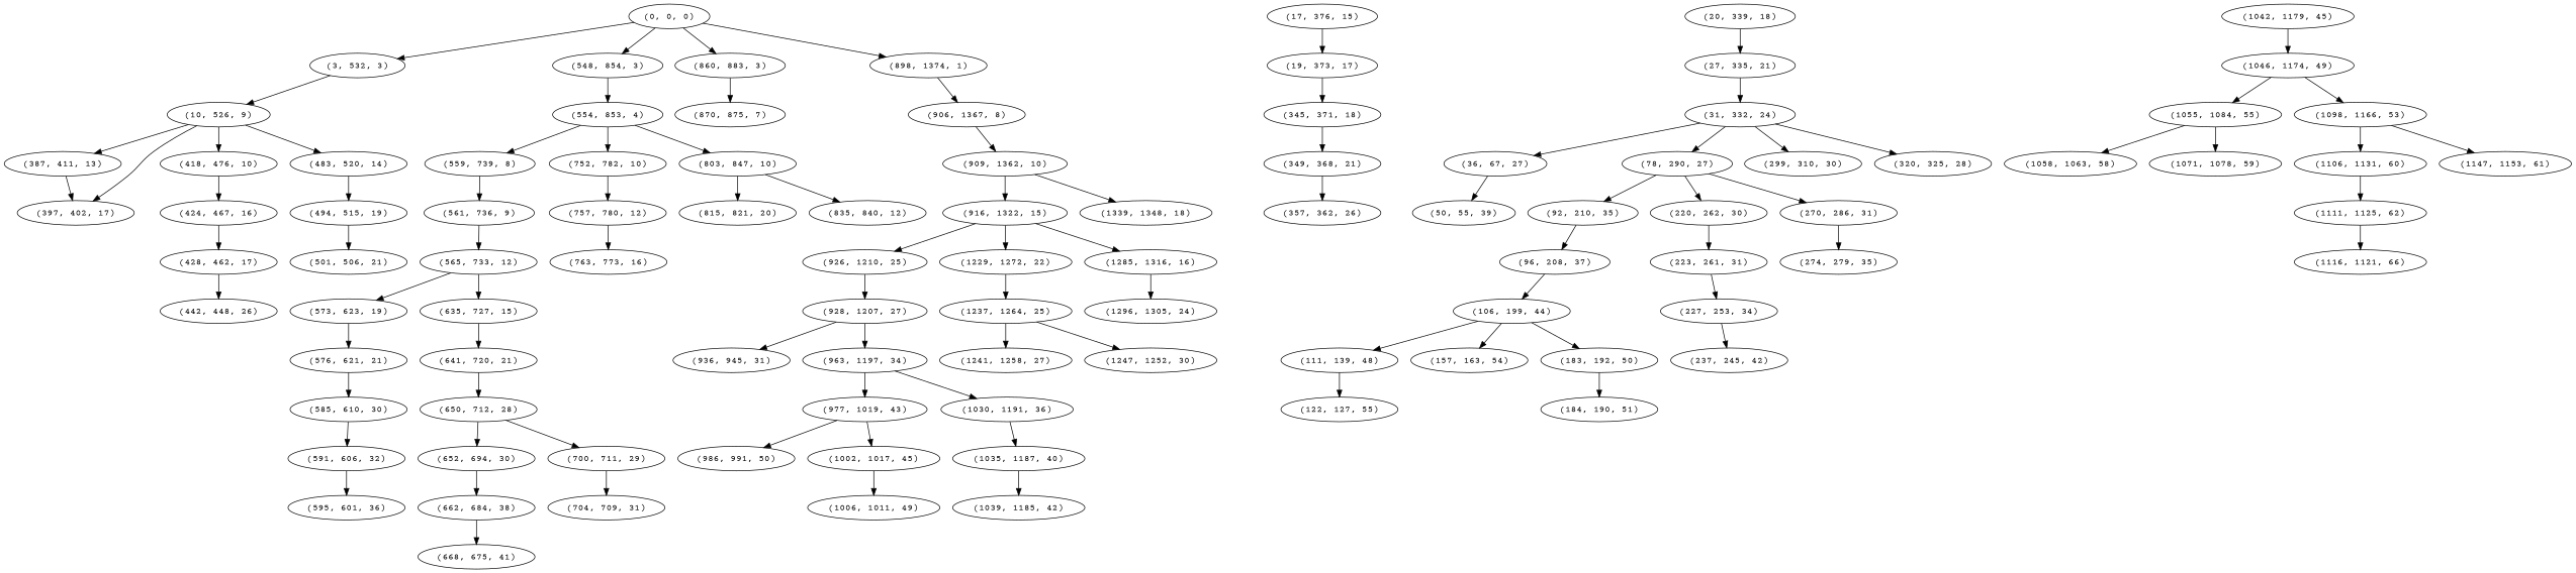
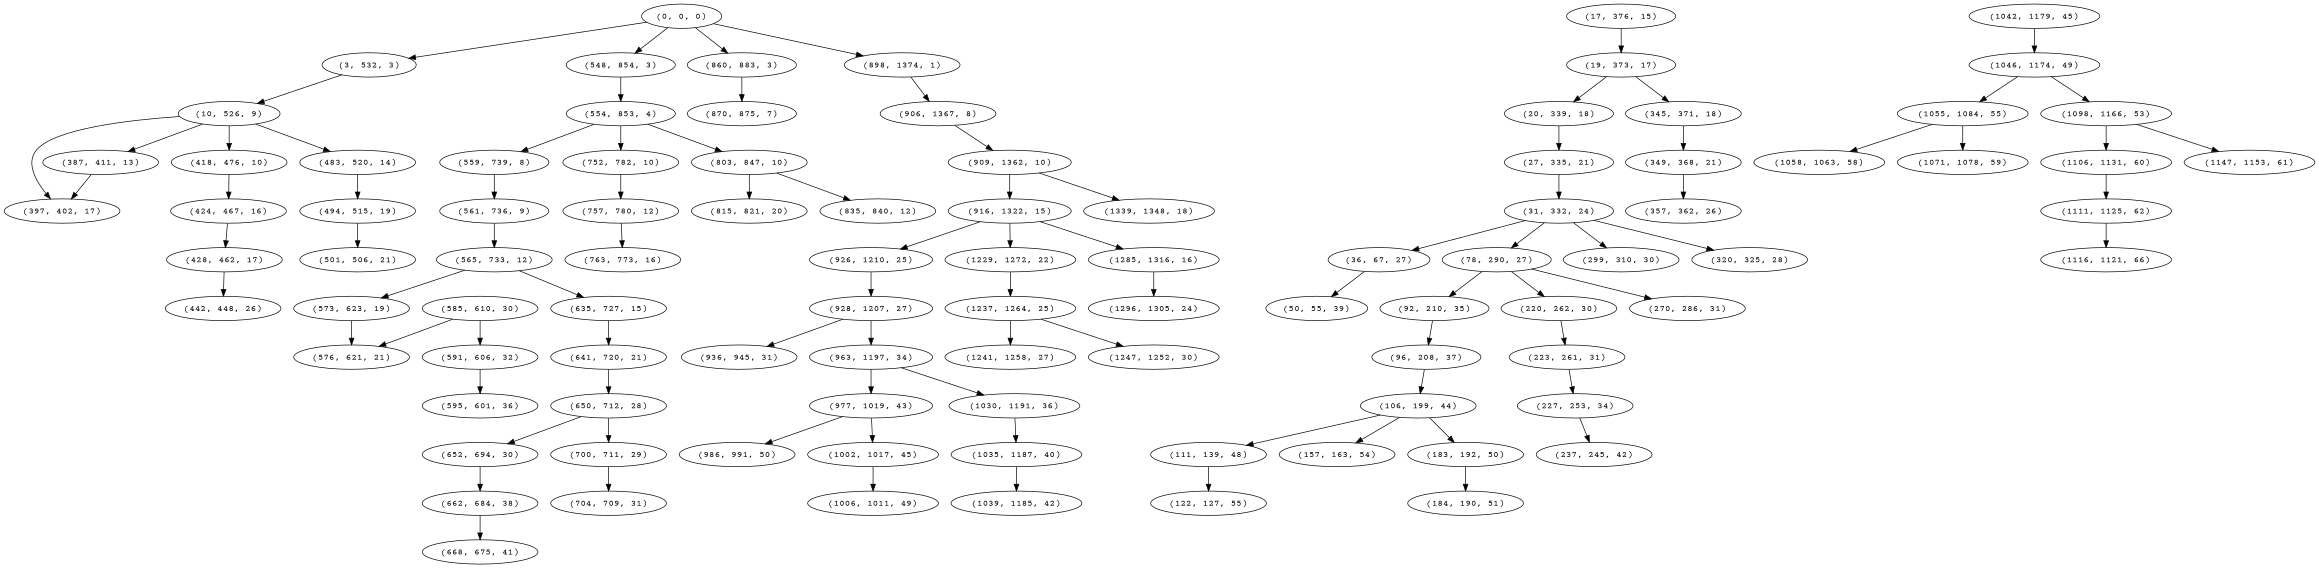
  digraph {
    fontname="Courier Prime"
    node [fontname="Courier Prime"]
    edge [fontname="Courier Prime"]
    "(0, 0, 0)"
    "(3, 532, 3)"
    "(548, 854, 3)"
    "(860, 883, 3)"
    "(898, 1374, 1)"
    "(10, 526, 9)"
    "(554, 853, 4)"
    "(870, 875, 7)"
    "(906, 1367, 8)"
    "(387, 411, 13)"
    "(418, 476, 10)"
    "(483, 520, 14)"
    "(397, 402, 17)"
    "(17, 376, 15)"
    "(19, 373, 17)"
    "(424, 467, 16)"
    "(494, 515, 19)"
    "(20, 339, 18)"
    "(345, 371, 18)"
    "(27, 335, 21)"
    "(349, 368, 21)"
    "(31, 332, 24)"
    "(36, 67, 27)"
    "(78, 290, 27)"
    "(299, 310, 30)"
    "(320, 325, 28)"
    "(50, 55, 39)"
    "(92, 210, 35)"
    "(220, 262, 30)"
    "(270, 286, 31)"
    "(96, 208, 37)"
    "(223, 261, 31)"
-   "(274, 279, 35)"
    "(106, 199, 44)"
    "(111, 139, 48)"
    "(157, 163, 54)"
    "(183, 192, 50)"
    "(122, 127, 55)"
    "(184, 190, 51)"
    "(227, 253, 34)"
    "(237, 245, 42)"
    "(357, 362, 26)"
    "(428, 462, 17)"
    "(442, 448, 26)"
    "(501, 506, 21)"
    "(559, 739, 8)"
    "(752, 782, 10)"
    "(803, 847, 10)"
    "(561, 736, 9)"
    "(757, 780, 12)"
    "(815, 821, 20)"
    "(835, 840, 12)"
    "(565, 733, 12)"
    "(573, 623, 19)"
    "(635, 727, 15)"
    "(576, 621, 21)"
    "(641, 720, 21)"
    "(585, 610, 30)"
    "(591, 606, 32)"
    "(595, 601, 36)"
    "(650, 712, 28)"
    "(652, 694, 30)"
    "(700, 711, 29)"
    "(662, 684, 38)"
    "(704, 709, 31)"
    "(668, 675, 41)"
    "(763, 773, 16)"
    "(909, 1362, 10)"
    "(916, 1322, 15)"
    "(1339, 1348, 18)"
    "(926, 1210, 25)"
    "(1229, 1272, 22)"
    "(1285, 1316, 16)"
    "(928, 1207, 27)"
    "(1237, 1264, 25)"
    "(1296, 1305, 24)"
    "(936, 945, 31)"
    "(963, 1197, 34)"
    "(977, 1019, 43)"
    "(1030, 1191, 36)"
    "(986, 991, 50)"
    "(1002, 1017, 45)"
    "(1035, 1187, 40)"
    "(1006, 1011, 49)"
    "(1039, 1185, 42)"
    "(1042, 1179, 45)"
    "(1046, 1174, 49)"
    "(1055, 1084, 55)"
    "(1098, 1166, 53)"
    "(1058, 1063, 58)"
    "(1071, 1078, 59)"
    "(1106, 1131, 60)"
    "(1147, 1153, 61)"
    "(1111, 1125, 62)"
    "(1116, 1121, 66)"
    "(1241, 1258, 27)"
    "(1247, 1252, 30)"
    "(0, 0, 0)" -> "(3, 532, 3)"
    "(0, 0, 0)" -> "(548, 854, 3)"
    "(0, 0, 0)" -> "(860, 883, 3)"
    "(0, 0, 0)" -> "(898, 1374, 1)"
    "(3, 532, 3)" -> "(10, 526, 9)"
    "(548, 854, 3)" -> "(554, 853, 4)"
    "(860, 883, 3)" -> "(870, 875, 7)"
    "(898, 1374, 1)" -> "(906, 1367, 8)"
    "(10, 526, 9)" -> "(387, 411, 13)"
    "(10, 526, 9)" -> "(418, 476, 10)"
    "(10, 526, 9)" -> "(483, 520, 14)"
    "(10, 526, 9)" -> "(397, 402, 17)"
    "(554, 853, 4)" -> "(559, 739, 8)"
    "(554, 853, 4)" -> "(752, 782, 10)"
    "(554, 853, 4)" -> "(803, 847, 10)"
    "(906, 1367, 8)" -> "(909, 1362, 10)"
    "(387, 411, 13)" -> "(397, 402, 17)"
    "(418, 476, 10)" -> "(424, 467, 16)"
    "(483, 520, 14)" -> "(494, 515, 19)"
    "(17, 376, 15)" -> "(19, 373, 17)"
+   "(19, 373, 17)" -> "(20, 339, 18)"
    "(19, 373, 17)" -> "(345, 371, 18)"
    "(424, 467, 16)" -> "(428, 462, 17)"
    "(494, 515, 19)" -> "(501, 506, 21)"
    "(20, 339, 18)" -> "(27, 335, 21)"
    "(345, 371, 18)" -> "(349, 368, 21)"
    "(27, 335, 21)" -> "(31, 332, 24)"
    "(349, 368, 21)" -> "(357, 362, 26)"
    "(31, 332, 24)" -> "(36, 67, 27)"
    "(31, 332, 24)" -> "(78, 290, 27)"
    "(31, 332, 24)" -> "(299, 310, 30)"
    "(31, 332, 24)" -> "(320, 325, 28)"
    "(36, 67, 27)" -> "(50, 55, 39)"
    "(78, 290, 27)" -> "(92, 210, 35)"
    "(78, 290, 27)" -> "(220, 262, 30)"
    "(78, 290, 27)" -> "(270, 286, 31)"
    "(92, 210, 35)" -> "(96, 208, 37)"
    "(220, 262, 30)" -> "(223, 261, 31)"
-   "(270, 286, 31)" -> "(274, 279, 35)"
    "(96, 208, 37)" -> "(106, 199, 44)"
    "(223, 261, 31)" -> "(227, 253, 34)"
    "(106, 199, 44)" -> "(111, 139, 48)"
    "(106, 199, 44)" -> "(157, 163, 54)"
    "(106, 199, 44)" -> "(183, 192, 50)"
    "(111, 139, 48)" -> "(122, 127, 55)"
    "(183, 192, 50)" -> "(184, 190, 51)"
    "(227, 253, 34)" -> "(237, 245, 42)"
    "(428, 462, 17)" -> "(442, 448, 26)"
    "(559, 739, 8)" -> "(561, 736, 9)"
    "(752, 782, 10)" -> "(757, 780, 12)"
    "(803, 847, 10)" -> "(815, 821, 20)"
    "(803, 847, 10)" -> "(835, 840, 12)"
    "(561, 736, 9)" -> "(565, 733, 12)"
    "(757, 780, 12)" -> "(763, 773, 16)"
    "(565, 733, 12)" -> "(573, 623, 19)"
    "(565, 733, 12)" -> "(635, 727, 15)"
    "(573, 623, 19)" -> "(576, 621, 21)"
    "(635, 727, 15)" -> "(641, 720, 21)"
-   "(576, 621, 21)" -> "(585, 610, 30)"
+   "(585, 610, 30)" -> "(576, 621, 21)"
    "(641, 720, 21)" -> "(650, 712, 28)"
    "(585, 610, 30)" -> "(591, 606, 32)"
    "(591, 606, 32)" -> "(595, 601, 36)"
    "(650, 712, 28)" -> "(652, 694, 30)"
    "(650, 712, 28)" -> "(700, 711, 29)"
    "(652, 694, 30)" -> "(662, 684, 38)"
    "(700, 711, 29)" -> "(704, 709, 31)"
    "(662, 684, 38)" -> "(668, 675, 41)"
    "(909, 1362, 10)" -> "(916, 1322, 15)"
    "(909, 1362, 10)" -> "(1339, 1348, 18)"
    "(916, 1322, 15)" -> "(926, 1210, 25)"
    "(916, 1322, 15)" -> "(1229, 1272, 22)"
    "(916, 1322, 15)" -> "(1285, 1316, 16)"
    "(926, 1210, 25)" -> "(928, 1207, 27)"
    "(1229, 1272, 22)" -> "(1237, 1264, 25)"
    "(1285, 1316, 16)" -> "(1296, 1305, 24)"
    "(928, 1207, 27)" -> "(936, 945, 31)"
    "(928, 1207, 27)" -> "(963, 1197, 34)"
    "(1237, 1264, 25)" -> "(1241, 1258, 27)"
    "(1237, 1264, 25)" -> "(1247, 1252, 30)"
    "(963, 1197, 34)" -> "(977, 1019, 43)"
    "(963, 1197, 34)" -> "(1030, 1191, 36)"
    "(977, 1019, 43)" -> "(986, 991, 50)"
    "(977, 1019, 43)" -> "(1002, 1017, 45)"
    "(1030, 1191, 36)" -> "(1035, 1187, 40)"
    "(1002, 1017, 45)" -> "(1006, 1011, 49)"
    "(1035, 1187, 40)" -> "(1039, 1185, 42)"
    "(1042, 1179, 45)" -> "(1046, 1174, 49)"
    "(1046, 1174, 49)" -> "(1055, 1084, 55)"
    "(1046, 1174, 49)" -> "(1098, 1166, 53)"
    "(1055, 1084, 55)" -> "(1058, 1063, 58)"
    "(1055, 1084, 55)" -> "(1071, 1078, 59)"
    "(1098, 1166, 53)" -> "(1106, 1131, 60)"
    "(1098, 1166, 53)" -> "(1147, 1153, 61)"
    "(1106, 1131, 60)" -> "(1111, 1125, 62)"
    "(1111, 1125, 62)" -> "(1116, 1121, 66)"
  }
